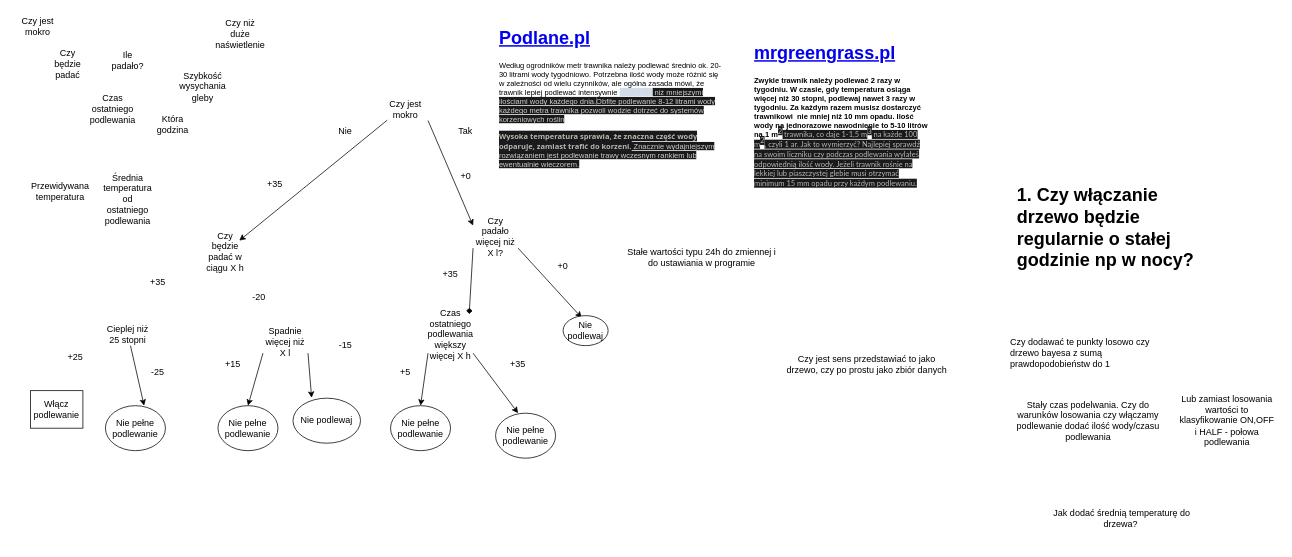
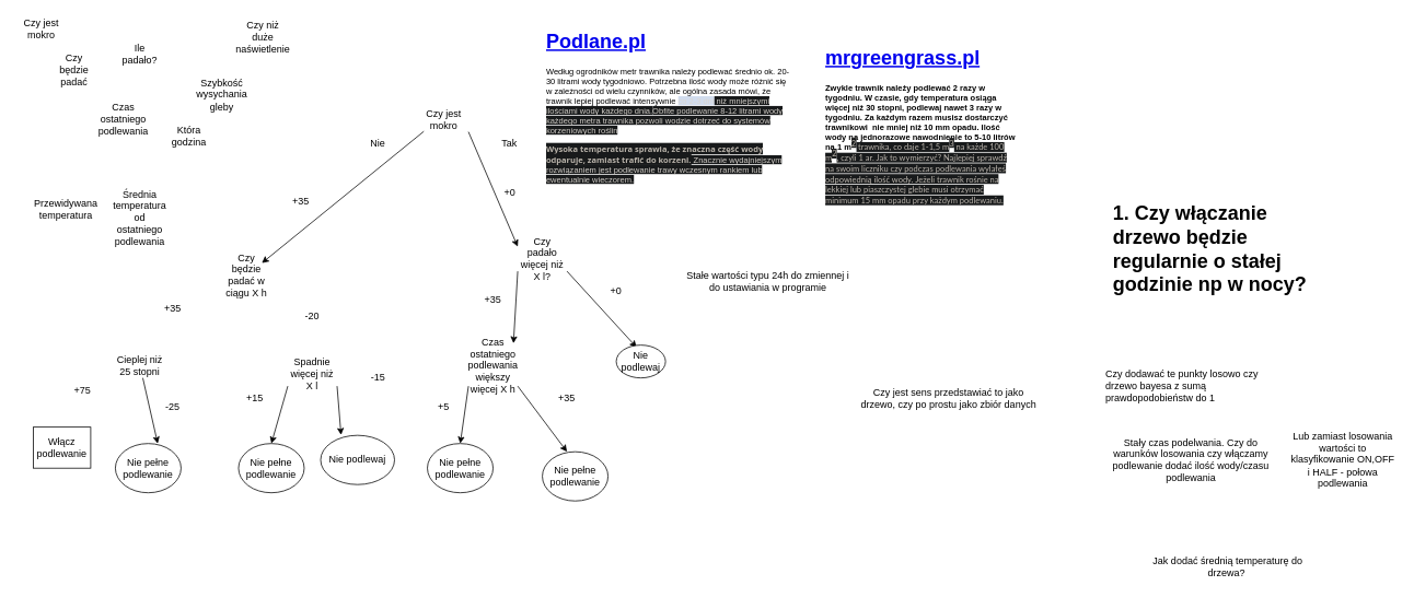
  <mxCell id="0" />
  <mxCell id="1" parent="0" />
  <mxCell id="2" value="" style="endArrow=classic;html=1;rounded=0;entryX=0;entryY=0;entryDx=0;entryDy=0;exitX=1;exitY=1;exitDx=0;exitDy=0;" parent="1" source="4" target="14" edge="1"><mxGeometry width="50" height="50" relative="1" as="geometry"><mxPoint x="540" y="170" as="sourcePoint" /><mxPoint x="640" y="290" as="targetPoint" /></mxGeometry></mxCell>
  <mxCell id="3" value="" style="endArrow=classic;html=1;rounded=0;exitX=0.094;exitY=0.983;exitDx=0;exitDy=0;exitPerimeter=0;" parent="1" source="4" target="15" edge="1"><mxGeometry width="50" height="50" relative="1" as="geometry"><mxPoint x="540" y="170" as="sourcePoint" /><mxPoint x="300" y="310" as="targetPoint" /></mxGeometry></mxCell>
  <mxCell id="4" value="Czy jest mokro" style="text;html=1;strokeColor=none;fillColor=none;align=center;verticalAlign=middle;whiteSpace=wrap;rounded=0;" parent="1" vertex="1"><mxGeometry x="510" y="130" width="60" height="30" as="geometry" /></mxCell>
  <mxCell id="5" value="Tak" style="text;html=1;strokeColor=none;fillColor=none;align=center;verticalAlign=middle;whiteSpace=wrap;rounded=0;" parent="1" vertex="1"><mxGeometry x="590" y="160" width="60" height="30" as="geometry" /></mxCell>
  <mxCell id="6" value="Nie" style="text;html=1;strokeColor=none;fillColor=none;align=center;verticalAlign=middle;whiteSpace=wrap;rounded=0;" parent="1" vertex="1"><mxGeometry x="430" y="160" width="60" height="30" as="geometry" /></mxCell>
- <mxCell id="7" value="Ile padało?" style="text;html=1;strokeColor=none;fillColor=none;align=center;verticalAlign=middle;whiteSpace=wrap;rounded=0;" parent="1" vertex="1"><mxGeometry x="140" y="65" width="60" height="30" as="geometry" /></mxCell>
+ <mxCell id="7" value="Ile padało?" style="text;html=1;strokeColor=none;fillColor=none;align=center;verticalAlign=middle;whiteSpace=wrap;rounded=0;" parent="1" vertex="1"><mxGeometry x="140" y="50" width="60" height="30" as="geometry" /></mxCell>
  <mxCell id="8" value="Czy będzie padać" style="text;html=1;strokeColor=none;fillColor=none;align=center;verticalAlign=middle;whiteSpace=wrap;rounded=0;" parent="1" vertex="1"><mxGeometry x="60" y="70" width="60" height="30" as="geometry" /></mxCell>
  <mxCell id="9" value="Czas ostatniego podlewania" style="text;html=1;strokeColor=none;fillColor=none;align=center;verticalAlign=middle;whiteSpace=wrap;rounded=0;" parent="1" vertex="1"><mxGeometry x="120" y="130" width="60" height="30" as="geometry" /></mxCell>
  <mxCell id="10" value="Średnia temperatura od ostatniego podlewania" style="text;html=1;strokeColor=none;fillColor=none;align=center;verticalAlign=middle;whiteSpace=wrap;rounded=0;" parent="1" vertex="1"><mxGeometry x="140" y="250" width="60" height="30" as="geometry" /></mxCell>
  <mxCell id="11" value="Cieplej niż 25 stopni" style="text;html=1;strokeColor=none;fillColor=none;align=center;verticalAlign=middle;whiteSpace=wrap;rounded=0;" parent="1" vertex="1"><mxGeometry x="140" y="430" width="60" height="30" as="geometry" /></mxCell>
  <mxCell id="12" value="Szybkość wysychania gleby" style="text;html=1;strokeColor=none;fillColor=none;align=center;verticalAlign=middle;whiteSpace=wrap;rounded=0;" parent="1" vertex="1"><mxGeometry x="240" y="100" width="60" height="30" as="geometry" /></mxCell>
  <mxCell id="13" value="Czy jest mokro" style="text;html=1;strokeColor=none;fillColor=none;align=center;verticalAlign=middle;whiteSpace=wrap;rounded=0;" parent="1" vertex="1"><mxGeometry width="60" height="30" as="geometry" x="20" y="20" /></mxCell>
  <mxCell id="14" value="Czy padało więcej niż X l?" style="text;html=1;strokeColor=none;fillColor=none;align=center;verticalAlign=middle;whiteSpace=wrap;rounded=0;" parent="1" vertex="1"><mxGeometry x="630" y="300" width="60" height="30" as="geometry" /></mxCell>
  <mxCell id="15" value="Czy będzie padać w ciągu X h" style="text;html=1;strokeColor=none;fillColor=none;align=center;verticalAlign=middle;whiteSpace=wrap;rounded=0;" parent="1" vertex="1"><mxGeometry x="270" y="320" width="60" height="30" as="geometry" /></mxCell>
- <mxCell id="16" value="" style="endArrow=diamond;html=1;rounded=0;entryX=0.914;entryY=-0.044;entryDx=0;entryDy=0;entryPerimeter=0;exitX=0;exitY=1;exitDx=0;exitDy=0;" parent="1" source="14" target="19" edge="1"><mxGeometry width="50" height="50" relative="1" as="geometry"><mxPoint x="640" y="340" as="sourcePoint" /><mxPoint x="570" y="420" as="targetPoint" /></mxGeometry></mxCell>
+ <mxCell id="16" value="" style="endArrow=classic;html=1;rounded=0;entryX=0.914;entryY=-0.044;entryDx=0;entryDy=0;entryPerimeter=0;exitX=0;exitY=1;exitDx=0;exitDy=0;" parent="1" source="14" target="19" edge="1"><mxGeometry width="50" height="50" relative="1" as="geometry"><mxPoint x="640" y="340" as="sourcePoint" /><mxPoint x="570" y="420" as="targetPoint" /></mxGeometry></mxCell>
  <mxCell id="17" value="" style="endArrow=classic;html=1;rounded=0;entryX=0.414;entryY=0.071;entryDx=0;entryDy=0;entryPerimeter=0;exitX=1;exitY=1;exitDx=0;exitDy=0;" parent="1" source="14" target="18" edge="1"><mxGeometry width="50" height="50" relative="1" as="geometry"><mxPoint x="670" y="340" as="sourcePoint" /><mxPoint x="720" y="410" as="targetPoint" /></mxGeometry></mxCell>
  <mxCell id="18" value="Nie podlewaj" style="ellipse;whiteSpace=wrap;html=1;" parent="1" vertex="1"><mxGeometry x="750" y="420" width="60" height="40" as="geometry" /></mxCell>
  <mxCell id="19" value="Czas ostatniego podlewania większy więcej X h" style="text;html=1;strokeColor=none;fillColor=none;align=center;verticalAlign=middle;whiteSpace=wrap;rounded=0;" parent="1" vertex="1"><mxGeometry x="570" y="420" width="60" height="50" as="geometry" /></mxCell>
  <mxCell id="20" value="" style="endArrow=classic;html=1;rounded=0;exitX=1;exitY=1;exitDx=0;exitDy=0;entryX=0.375;entryY=0;entryDx=0;entryDy=0;entryPerimeter=0;" parent="1" source="19" target="52" edge="1"><mxGeometry width="50" height="50" relative="1" as="geometry"><mxPoint x="610" y="480" as="sourcePoint" /><mxPoint x="690" y="540" as="targetPoint" /></mxGeometry></mxCell>
  <mxCell id="21" value="" style="endArrow=classic;html=1;rounded=0;exitX=0;exitY=1;exitDx=0;exitDy=0;" parent="1" source="19" edge="1"><mxGeometry width="50" height="50" relative="1" as="geometry"><mxPoint x="590" y="480" as="sourcePoint" /><mxPoint x="560" y="540" as="targetPoint" /></mxGeometry></mxCell>
  <mxCell id="22" value="" style="endArrow=classic;html=1;rounded=0;entryX=0.645;entryY=0.001;entryDx=0;entryDy=0;entryPerimeter=0;" parent="1" source="11" target="45" edge="1"><mxGeometry width="50" height="50" relative="1" as="geometry"><mxPoint x="180" y="460" as="sourcePoint" /><mxPoint x="200" y="540" as="targetPoint" /></mxGeometry></mxCell>
  <mxCell id="23" value="Przewidywana temperatura" style="text;html=1;strokeColor=none;fillColor=none;align=center;verticalAlign=middle;whiteSpace=wrap;rounded=0;" parent="1" vertex="1"><mxGeometry x="50" y="240" width="60" height="30" as="geometry" /></mxCell>
  <mxCell id="24" value="Włącz podlewanie" style="whiteSpace=wrap;html=1;rounded=0;" parent="1" vertex="1"><mxGeometry x="40" y="520" width="70" height="50" as="geometry" /></mxCell>
  <mxCell id="25" value="Spadnie więcej niż X l" style="text;html=1;strokeColor=none;fillColor=none;align=center;verticalAlign=middle;whiteSpace=wrap;rounded=0;" parent="1" vertex="1"><mxGeometry x="350" y="440" width="60" height="30" as="geometry" /></mxCell>
  <mxCell id="26" value="" style="endArrow=classic;html=1;rounded=0;entryX=0.276;entryY=-0.008;entryDx=0;entryDy=0;entryPerimeter=0;exitX=1;exitY=1;exitDx=0;exitDy=0;" parent="1" source="25" target="28" edge="1"><mxGeometry width="50" height="50" relative="1" as="geometry"><mxPoint x="385" y="470" as="sourcePoint" /><mxPoint x="445" y="570" as="targetPoint" /></mxGeometry></mxCell>
  <mxCell id="27" value="" style="endArrow=classic;html=1;rounded=0;exitX=0;exitY=1;exitDx=0;exitDy=0;entryX=0.5;entryY=0;entryDx=0;entryDy=0;entryPerimeter=0;" parent="1" source="25" target="46" edge="1"><mxGeometry width="50" height="50" relative="1" as="geometry"><mxPoint x="370" y="480" as="sourcePoint" /><mxPoint x="330" y="540" as="targetPoint" /></mxGeometry></mxCell>
  <mxCell id="28" value="Nie podlewaj" style="ellipse;whiteSpace=wrap;html=1;" parent="1" vertex="1"><mxGeometry x="390" y="530" width="90" height="60" as="geometry" /></mxCell>
  <mxCell id="29" value="Czy niż duże naświetlenie" style="text;html=1;strokeColor=none;fillColor=none;align=center;verticalAlign=middle;whiteSpace=wrap;rounded=0;" parent="1" vertex="1"><mxGeometry x="290" y="30" width="60" height="30" as="geometry" /></mxCell>
  <mxCell id="30" value="&lt;h1&gt;&lt;a href=&quot;https://www.google.com/url?sa=t&amp;amp;rct=j&amp;amp;q=&amp;amp;esrc=s&amp;amp;source=web&amp;amp;cd=&amp;amp;cad=rja&amp;amp;uact=8&amp;amp;ved=2ahUKEwjd9_7S2OmCAxV5S_EDHRzvCn8QFnoECA0QAw&amp;amp;url=https%3A%2F%2Fwww.podlane.pl%2Fblog%2File-czasu-zraszac-trawe%2F%23%3A~%3Atext%3DWed%25C5%2582ug%2520ogrodnik%25C3%25B3w%2520metr%2520trawnika%2520nale%25C5%25BCy%2Cmniejszymi%2520ilo%25C5%259Bciami%2520wody%2520ka%25C5%25BCdego%2520dnia.&amp;amp;usg=AOvVaw2pqViFTJVjvCTcqU8-Sa7X&amp;amp;opi=89978449&quot;&gt;Podlane.pl&lt;/a&gt;&lt;/h1&gt;&lt;p style=&quot;font-size: 10px;&quot;&gt;Według ogrodników metr trawnika należy podlewać średnio ok. 20-30 litrami wody tygodniowo. Potrzebna ilość wody może różnić się w zależności od wielu czynników, ale ogólna zasada mówi, że trawnik lepiej podlewać intensywnie&amp;nbsp;&lt;span data-darkreader-inline-color=&quot;&quot; data-darkreader-inline-bgcolor=&quot;&quot; style=&quot;background-color: rgba(0, 63, 156, 0.18); color: rgb(218, 215, 210); font-family: &amp;quot;Google Sans&amp;quot;, arial, sans-serif; --darkreader-inline-bgcolor: rgba(0, 50, 125, 0.18); --darkreader-inline-color: #cecac3;&quot;&gt;co 2-3 dni&lt;/span&gt;&lt;span data-darkreader-inline-bgcolor=&quot;&quot; data-darkreader-inline-color=&quot;&quot; style=&quot;color: rgb(211, 207, 201); font-family: &amp;quot;Google Sans&amp;quot;, arial, sans-serif; background-color: rgb(24, 26, 27); --darkreader-inline-color: #c9c4bd; --darkreader-inline-bgcolor: #131516;&quot;&gt;&amp;nbsp;niż mniejszymi ilościami wody każdego dnia.&lt;/span&gt;&lt;span data-darkreader-inline-color=&quot;&quot; data-darkreader-inline-bgcolor=&quot;&quot; style=&quot;background-color: rgb(24, 26, 27); color: rgb(211, 207, 201); font-family: &amp;quot;Google Sans&amp;quot;, arial, sans-serif; --darkreader-inline-bgcolor: #131516; --darkreader-inline-color: #c9c4bd;&quot;&gt;Obfite podlewanie 8-12 litrami wody każdego metra trawnika pozwoli wodzie dotrzeć do systemów korzeniowych roślin&lt;/span&gt;&lt;/p&gt;&lt;p style=&quot;font-size: 10px;&quot;&gt;&lt;span data-darkreader-inline-color=&quot;&quot; data-darkreader-inline-bgcolor=&quot;&quot; style=&quot;background-color: rgb(24, 26, 27); color: rgb(211, 207, 201); font-family: &amp;quot;Google Sans&amp;quot;, arial, sans-serif; --darkreader-inline-bgcolor: #131516; --darkreader-inline-color: #c9c4bd;&quot;&gt;&lt;strong data-darkreader-inline-outline=&quot;&quot; data-darkreader-inline-bgcolor=&quot;&quot; data-darkreader-inline-color=&quot;&quot; style=&quot;box-sizing: inherit; color: rgb(188, 182, 173); font-family: &amp;quot;Open Sans&amp;quot;; text-align: justify; background-color: rgb(24, 26, 27); --darkreader-inline-color: #b9b3aa; --darkreader-inline-bgcolor: #131516; --darkreader-inline-outline: initial; outline: 0px !important;&quot;&gt;Wysoka temperatura sprawia, że znaczna część wody odparuje, zamiast trafić do korzeni.&lt;/strong&gt;&amp;nbsp;Znacznie wydajniejszym rozwiązaniem jest podlewanie trawy wczesnym rankiem lub ewentualnie wieczorem.&lt;br&gt;&lt;/span&gt;&lt;/p&gt;" style="text;html=1;strokeColor=none;fillColor=none;spacing=5;spacingTop=-20;whiteSpace=wrap;overflow=hidden;rounded=0;" parent="1" vertex="1"><mxGeometry x="660" y="30" width="310" height="200" as="geometry" /></mxCell>
  <mxCell id="31" value="&lt;h1&gt;&lt;span data-darkreader-inline-bgcolor=&quot;&quot; style=&quot;background-color: initial; --darkreader-inline-bgcolor: initial;&quot;&gt;&lt;a href=&quot;https://mrgreengrass.pl/nawadnianie-trawnika/&quot;&gt;mrgreengrass.pl&lt;/a&gt;&lt;/span&gt;&lt;/h1&gt;&lt;h1 style=&quot;font-size: 10px;&quot;&gt;Zwykle trawnik należy podlewać 2 razy w tygodniu. W czasie, gdy temperatura osiąga więcej niż 30 stopni, podlewaj nawet 3 razy w tygodniu. Za każdym razem musisz dostarczyć trawnikowi&amp;nbsp; nie mniej niż 10 mm opadu. Ilość wody na jednorazowe nawodnienie to 5-10 litrów na 1 m&lt;span data-darkreader-inline-bgcolor=&quot;&quot; data-darkreader-inline-color=&quot;&quot; style=&quot;box-sizing: inherit; line-height: 0; position: relative; vertical-align: baseline; top: -0.5em; color: rgb(189, 183, 175); font-family: Lato, BlinkMacSystemFont, -apple-system, Roboto, &amp;quot;Lucida Sans&amp;quot;; font-weight: 400; text-align: justify; background-color: rgb(24, 26, 27); --darkreader-inline-color: #bab4ab; --darkreader-inline-bgcolor: #131516;&quot;&gt;2&lt;/span&gt;&lt;span data-darkreader-inline-bgcolor=&quot;&quot; data-darkreader-inline-color=&quot;&quot; style=&quot;color: rgb(189, 183, 175); font-family: Lato, BlinkMacSystemFont, -apple-system, Roboto, &amp;quot;Lucida Sans&amp;quot;; font-weight: 400; text-align: justify; background-color: rgb(24, 26, 27); --darkreader-inline-color: #bab4ab; --darkreader-inline-bgcolor: #131516;&quot;&gt;&amp;nbsp;trawnika, co daje 1-1,5 m&lt;/span&gt;&lt;span data-darkreader-inline-bgcolor=&quot;&quot; data-darkreader-inline-color=&quot;&quot; style=&quot;box-sizing: inherit; line-height: 0; position: relative; vertical-align: baseline; top: -0.5em; color: rgb(189, 183, 175); font-family: Lato, BlinkMacSystemFont, -apple-system, Roboto, &amp;quot;Lucida Sans&amp;quot;; font-weight: 400; text-align: justify; background-color: rgb(24, 26, 27); --darkreader-inline-color: #bab4ab; --darkreader-inline-bgcolor: #131516;&quot;&gt;3&lt;/span&gt;&lt;span data-darkreader-inline-bgcolor=&quot;&quot; data-darkreader-inline-color=&quot;&quot; style=&quot;color: rgb(189, 183, 175); font-family: Lato, BlinkMacSystemFont, -apple-system, Roboto, &amp;quot;Lucida Sans&amp;quot;; font-weight: 400; text-align: justify; background-color: rgb(24, 26, 27); --darkreader-inline-color: #bab4ab; --darkreader-inline-bgcolor: #131516;&quot;&gt;&amp;nbsp;na każde 100 m&lt;/span&gt;&lt;span data-darkreader-inline-bgcolor=&quot;&quot; data-darkreader-inline-color=&quot;&quot; style=&quot;box-sizing: inherit; line-height: 0; position: relative; vertical-align: baseline; top: -0.5em; margin-bottom: 0px; color: rgb(189, 183, 175); font-family: Lato, BlinkMacSystemFont, -apple-system, Roboto, &amp;quot;Lucida Sans&amp;quot;; font-weight: 400; text-align: justify; background-color: rgb(24, 26, 27); --darkreader-inline-color: #bab4ab; --darkreader-inline-bgcolor: #131516;&quot;&gt;2&lt;/span&gt;&lt;span data-darkreader-inline-bgcolor=&quot;&quot; data-darkreader-inline-color=&quot;&quot; style=&quot;color: rgb(189, 183, 175); font-family: Lato, BlinkMacSystemFont, -apple-system, Roboto, &amp;quot;Lucida Sans&amp;quot;; font-weight: 400; text-align: justify; background-color: rgb(24, 26, 27); --darkreader-inline-color: #bab4ab; --darkreader-inline-bgcolor: #131516;&quot;&gt;, czyli 1 ar. Jak to wymierzyć? Najlepiej sprawdź na swoim liczniku czy podczas podlewania wylałeś odpowiednią ilość wody. Jeżeli trawnik rośnie na lekkiej lub piaszczystej glebie musi otrzymać minimum 15 mm opadu przy każdym podlewaniu.&lt;/span&gt;&lt;br&gt;&lt;/h1&gt;" style="text;html=1;strokeColor=none;fillColor=none;spacing=5;spacingTop=-20;whiteSpace=wrap;overflow=hidden;rounded=0;" parent="1" vertex="1"><mxGeometry x="1000" y="50" width="240" height="210" as="geometry" /></mxCell>
  <mxCell id="32" value="Która godzina" style="text;html=1;strokeColor=none;fillColor=none;align=center;verticalAlign=middle;whiteSpace=wrap;rounded=0;" parent="1" vertex="1"><mxGeometry x="200" y="150" width="60" height="30" as="geometry" /></mxCell>
  <mxCell id="33" value="+0" style="text;html=1;align=center;verticalAlign=middle;resizable=0;points=[];autosize=1;strokeColor=none;fillColor=none;" parent="1" vertex="1"><mxGeometry x="600" y="220" width="40" height="30" as="geometry" /></mxCell>
  <mxCell id="34" value="+35" style="text;strokeColor=none;fillColor=none;align=left;verticalAlign=middle;spacingLeft=4;spacingRight=4;overflow=hidden;points=[[0,0.5],[1,0.5]];portConstraint=eastwest;rotatable=0;whiteSpace=wrap;html=1;" parent="1" vertex="1"><mxGeometry x="350" y="230" width="80" height="30" as="geometry" /></mxCell>
  <mxCell id="35" value="+35" style="text;html=1;strokeColor=none;fillColor=none;align=center;verticalAlign=middle;whiteSpace=wrap;rounded=0;" parent="1" vertex="1"><mxGeometry x="180" y="360" width="60" height="30" as="geometry" /></mxCell>
- <mxCell id="36" value="+25" style="text;html=1;strokeColor=none;fillColor=none;align=center;verticalAlign=middle;whiteSpace=wrap;rounded=0;" parent="1" vertex="1"><mxGeometry x="70" y="460" width="60" height="30" as="geometry" /></mxCell>
+ <mxCell id="36" value="+75" style="text;html=1;strokeColor=none;fillColor=none;align=center;verticalAlign=middle;whiteSpace=wrap;rounded=0;" parent="1" vertex="1"><mxGeometry x="70" y="460" width="60" height="30" as="geometry" /></mxCell>
  <mxCell id="37" value="-25" style="text;html=1;strokeColor=none;fillColor=none;align=center;verticalAlign=middle;whiteSpace=wrap;rounded=0;" parent="1" vertex="1"><mxGeometry x="180" y="480" width="60" height="30" as="geometry" /></mxCell>
- <mxCell id="38" value="-20" style="text;html=1;strokeColor=none;fillColor=none;align=center;verticalAlign=middle;whiteSpace=wrap;rounded=0;" parent="1" vertex="1"><mxGeometry x="315" y="380" width="60" height="30" as="geometry" /></mxCell>
+ <mxCell id="38" value="-20" style="text;html=1;strokeColor=none;fillColor=none;align=center;verticalAlign=middle;whiteSpace=wrap;rounded=0;" parent="1" vertex="1"><mxGeometry x="350" y="370" width="60" height="30" as="geometry" /></mxCell>
  <mxCell id="39" value="&lt;h1&gt;1. Czy włączanie drzewo będzie&amp;nbsp; regularnie o stałej godzinie np w nocy?&lt;/h1&gt;" style="text;html=1;strokeColor=none;fillColor=none;spacing=5;spacingTop=-20;whiteSpace=wrap;overflow=hidden;rounded=0;" parent="1" vertex="1"><mxGeometry x="1350" y="240" width="250" height="205" as="geometry" /></mxCell>
  <mxCell id="40" value="Czy dodawać te punkty losowo czy drzewo bayesa z sumą prawdopodobieństw do 1" style="text;strokeColor=none;fillColor=none;align=left;verticalAlign=middle;spacingLeft=4;spacingRight=4;overflow=hidden;points=[[0,0.5],[1,0.5]];portConstraint=eastwest;rotatable=0;whiteSpace=wrap;html=1;" parent="1" vertex="1"><mxGeometry x="1340" y="420" width="220" height="100" as="geometry" /></mxCell>
  <mxCell id="41" value="Stały czas podelwania. Czy do warunków losowania czy włączamy podlewanie dodać ilość wody/czasu podlewania" style="text;html=1;strokeColor=none;fillColor=none;align=center;verticalAlign=middle;whiteSpace=wrap;rounded=0;" parent="1" vertex="1"><mxGeometry x="1340" y="510" width="220" height="100" as="geometry" /></mxCell>
  <mxCell id="42" value="Lub zamiast losowania wartości to klasyfikowanie ON,OFF i HALF - połowa podlewania" style="text;html=1;strokeColor=none;fillColor=none;align=center;verticalAlign=middle;whiteSpace=wrap;rounded=0;" parent="1" vertex="1"><mxGeometry x="1570" y="530" width="130" height="60" as="geometry" /></mxCell>
  <mxCell id="43" value="-15" style="text;html=1;strokeColor=none;fillColor=none;align=center;verticalAlign=middle;whiteSpace=wrap;rounded=0;" parent="1" vertex="1"><mxGeometry x="430" y="445" width="60" height="30" as="geometry" /></mxCell>
  <mxCell id="44" value="+15" style="text;html=1;strokeColor=none;fillColor=none;align=center;verticalAlign=middle;whiteSpace=wrap;rounded=0;" parent="1" vertex="1"><mxGeometry x="280" y="470" width="60" height="30" as="geometry" /></mxCell>
  <mxCell id="45" value="Nie pełne podlewanie" style="ellipse;whiteSpace=wrap;html=1;" parent="1" vertex="1"><mxGeometry x="140" y="540" width="80" height="60" as="geometry" /></mxCell>
  <mxCell id="46" value="Nie pełne podlewanie" style="ellipse;whiteSpace=wrap;html=1;" parent="1" vertex="1"><mxGeometry x="290" y="540" width="80" height="60" as="geometry" /></mxCell>
  <mxCell id="47" value="Nie pełne podlewanie" style="ellipse;whiteSpace=wrap;html=1;" parent="1" vertex="1"><mxGeometry x="520" y="540" width="80" height="60" as="geometry" /></mxCell>
  <mxCell id="48" value="+0" style="text;html=1;strokeColor=none;fillColor=none;align=center;verticalAlign=middle;whiteSpace=wrap;rounded=0;" parent="1" vertex="1"><mxGeometry x="720" y="340" width="60" height="30" as="geometry" /></mxCell>
  <mxCell id="49" value="+35" style="text;html=1;strokeColor=none;fillColor=none;align=center;verticalAlign=middle;whiteSpace=wrap;rounded=0;" parent="1" vertex="1"><mxGeometry x="570" y="350" width="60" height="30" as="geometry" /></mxCell>
  <mxCell id="50" value="+35" style="text;html=1;strokeColor=none;fillColor=none;align=center;verticalAlign=middle;whiteSpace=wrap;rounded=0;" parent="1" vertex="1"><mxGeometry x="660" y="470" width="60" height="30" as="geometry" /></mxCell>
  <mxCell id="51" value="+5" style="text;html=1;strokeColor=none;fillColor=none;align=center;verticalAlign=middle;whiteSpace=wrap;rounded=0;" parent="1" vertex="1"><mxGeometry x="510" y="480" width="60" height="30" as="geometry" /></mxCell>
  <mxCell id="52" value="Nie pełne podlewanie" style="ellipse;whiteSpace=wrap;html=1;" parent="1" vertex="1"><mxGeometry x="660" y="550" width="80" height="60" as="geometry" /></mxCell>
  <mxCell id="53" value="Jak dodać średnią temperaturę do drzewa?&amp;nbsp;" style="text;html=1;strokeColor=none;fillColor=none;align=center;verticalAlign=middle;whiteSpace=wrap;rounded=0;" parent="1" vertex="1"><mxGeometry x="1400" y="660" width="190" height="60" as="geometry" /></mxCell>
  <mxCell id="54" value="Czy jest sens przedstawiać to jako drzewo, czy po prostu jako zbiór danych" style="text;html=1;strokeColor=none;fillColor=none;align=center;verticalAlign=middle;whiteSpace=wrap;rounded=0;" parent="1" vertex="1"><mxGeometry x="1040" y="420" width="230" height="130" as="geometry" /></mxCell>
  <mxCell id="55" value="Stałe wartości typu 24h do zmiennej i do ustawiania w programie" style="text;html=1;strokeColor=none;fillColor=none;align=center;verticalAlign=middle;whiteSpace=wrap;rounded=0;" parent="1" vertex="1"><mxGeometry x="830" y="287.5" width="210" height="110" as="geometry" /></mxCell>
